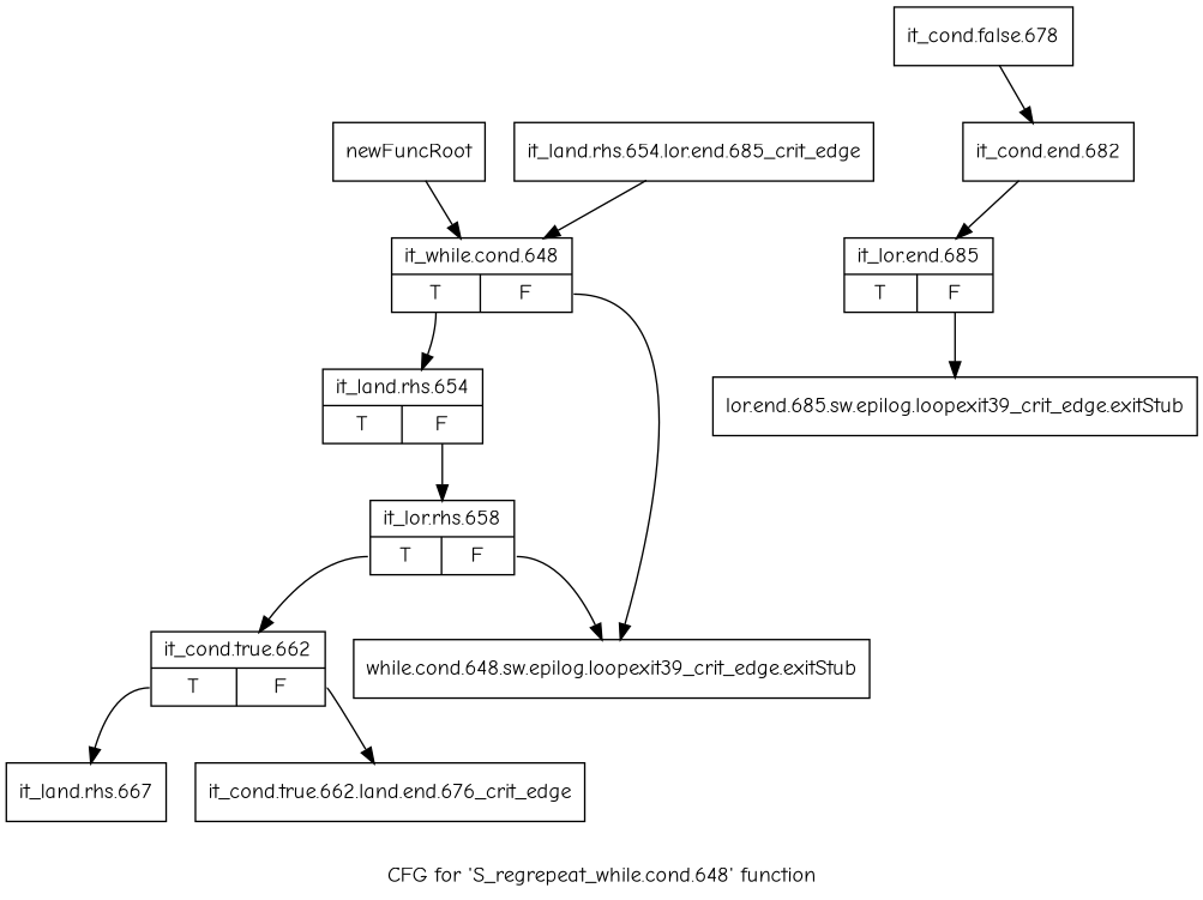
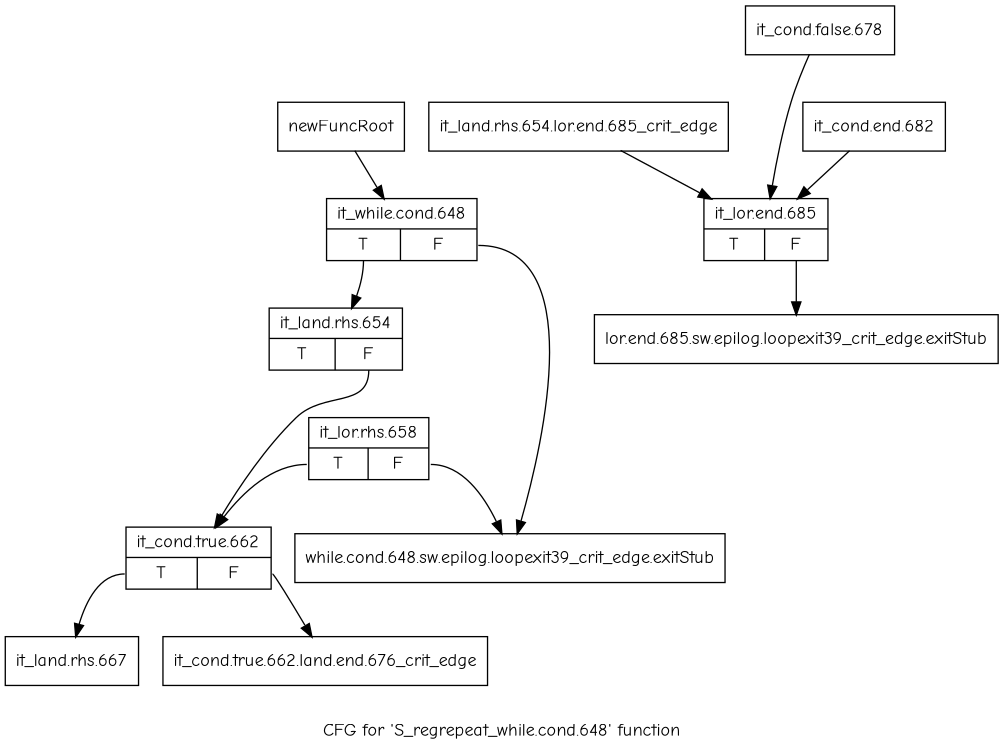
  digraph {
    fontname="Comic Neue"
    label="CFG for 'S_regrepeat_while.cond.648' function"
    node [fontname="Comic Neue" shape=record]
    edge [fontname="Comic Neue" tailport=s1]
    n1 [label="{newFuncRoot}"]
    n2 [label="{it_while.cond.648|{<s0>T|<s1>F}}"]
    n3 [label="{while.cond.648.sw.epilog.loopexit39_crit_edge.exitStub}"]
    n4 [label="{it_land.rhs.654|{<s0>T|<s1>F}}"]
    n5 [label="{it_lor.rhs.658|{<s0>T|<s1>F}}"]
    n6 [label="{lor.end.685.sw.epilog.loopexit39_crit_edge.exitStub}"]
    n7 [label="{it_land.rhs.654.lor.end.685_crit_edge}"]
    n8 [label="{it_lor.end.685|{<s0>T|<s1>F}}"]
    n9 [label="{it_cond.true.662|{<s0>T|<s1>F}}"]
    n10 [label="{it_land.rhs.667}"]
    n11 [label="{it_cond.true.662.land.end.676_crit_edge}"]
    n12 [label="{it_cond.false.678}"]
    n13 [label="{it_cond.end.682}"]
    n1 -> n2 [tailport=""]
    n2 -> n3
    n2 -> n4 [tailport=s0]
-   n4 -> n5
+   n4 -> n9
    n5 -> n3
    n5 -> n9 [tailport=s0]
-   n7 -> n2 [tailport=""]
+   n7 -> n8 [tailport=""]
    n8 -> n6
    n9 -> n10 [tailport=s0]
    n9 -> n11
-   n12 -> n13 [tailport=""]
+   n12 -> n8 [tailport=""]
    n13 -> n8 [tailport=""]
  }
